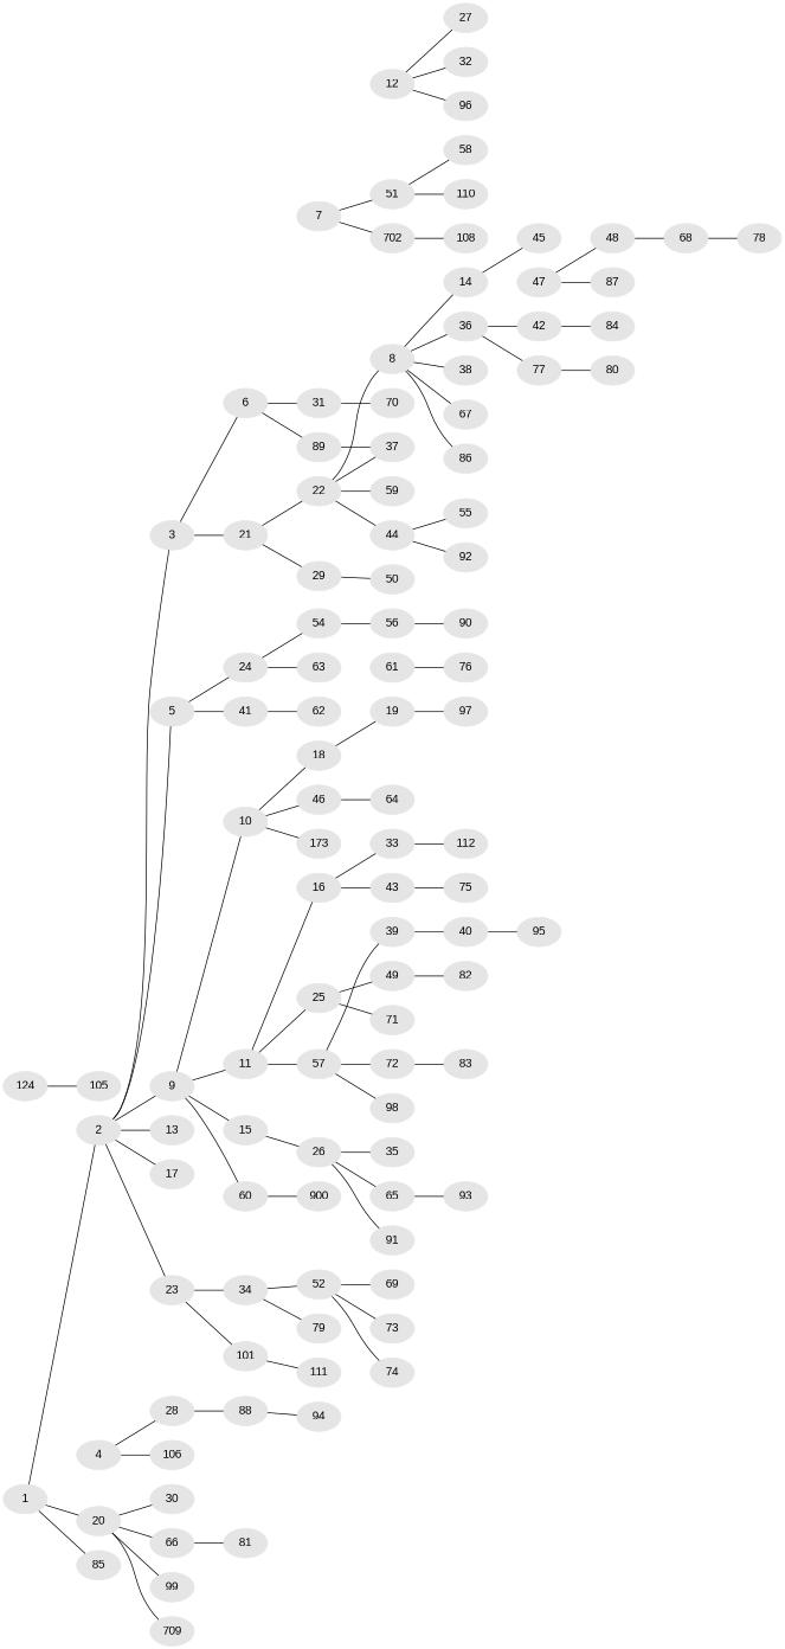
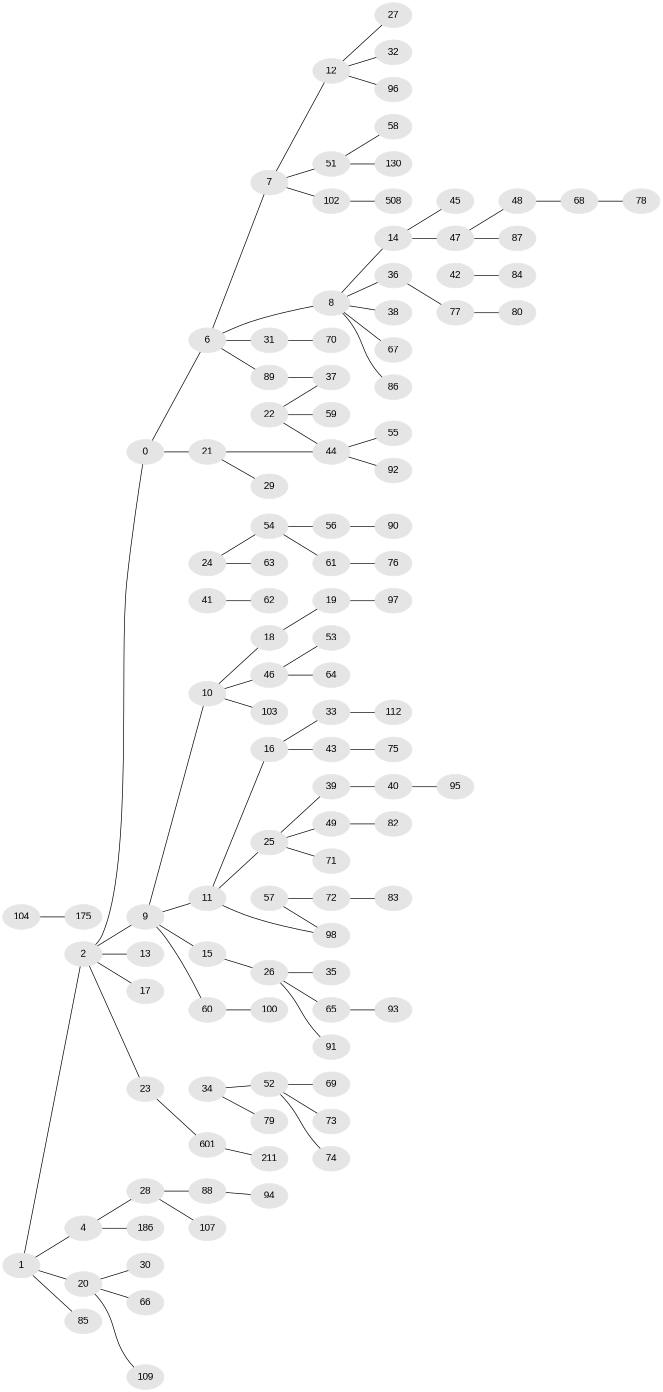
  graph {
    fontname="Liberation Sans"
    rankdir=LR
    node [color=gray90 fontname="Liberation Sans" style=filled]
    edge [fontname="Liberation Sans"]
    1
    2
    4
    20
    85
-   3
-   5
+   3 [label=0]
    9
    13
    17
    23
    28
-   106
+   106 [label=186]
    30
    66
-   99
-   109 [label=709]
+   109
    6
    21
    24
    41
    10
    11
    15
    60
    34
-   101
+   101 [label=601]
    7
    8
    31
    89
    22
    29
    88
+   107
    54
    63
    62
    12
    51
-   102 [label=702]
+   102
    14
    36
    38
    67
    86
    70
    37
    27
    32
    96
    58
-   110
-   108
+   110 [label=130]
+   108 [label=508]
    45
    47
    42
    77
    18
    46
-   103 [label=173]
+   103
    16
    25
    57
    26
-   100 [label=900]
+   100
    19
+   53
    64
    33
    43
    39
    49
    71
    72
    98
    48
    87
    35
    65
    91
    112
    75
    97
-   81
    44
    59
-   50
    55
    92
    52
    79
-   111
+   111 [label=211]
    56
    61
    40
    82
    93
    94
    69
    73
    74
    84
    80
    95
    68
    78
    90
    76
    83
-   104 [label=124]
-   105
+   104
+   105 [label=175]
    1 -- 2
+   1 -- 4
    1 -- 20
    1 -- 85
    2 -- 3
-   2 -- 5
    2 -- 9
    2 -- 13
    2 -- 17
    2 -- 23
    4 -- 28
    4 -- 106
    20 -- 30
    20 -- 66
-   20 -- 99
    20 -- 109
    3 -- 6
    3 -- 21
-   5 -- 24
-   5 -- 41
    9 -- 10
    9 -- 11
    9 -- 15
    9 -- 60
-   23 -- 34
    23 -- 101
    28 -- 88
-   66 -- 81
-   22 -- 8
+   28 -- 107
+   6 -- 7
+   6 -- 8
    6 -- 31
    6 -- 89
-   21 -- 22
+   21 -- 44
    21 -- 29
    24 -- 54
    24 -- 63
    41 -- 62
    10 -- 18
    10 -- 46
    10 -- 103
    11 -- 16
    11 -- 25
-   11 -- 57
+   11 -- 98
    15 -- 26
    60 -- 100
    34 -- 52
    34 -- 79
    101 -- 111
+   7 -- 12
    7 -- 51
    7 -- 102
    8 -- 14
    8 -- 36
    8 -- 38
    8 -- 67
    8 -- 86
    31 -- 70
    89 -- 37
    22 -- 37
    22 -- 44
    22 -- 59
-   29 -- 50
    88 -- 94
    54 -- 56
+   54 -- 61
    12 -- 27
    12 -- 32
    12 -- 96
    51 -- 58
    51 -- 110
    102 -- 108
    14 -- 45
-   36 -- 42
+   14 -- 47
    36 -- 77
    47 -- 48
    47 -- 87
    42 -- 84
    77 -- 80
    18 -- 19
+   46 -- 53
    46 -- 64
    16 -- 33
    16 -- 43
-   57 -- 39
+   25 -- 39
    25 -- 49
    25 -- 71
    57 -- 72
    57 -- 98
    26 -- 35
    26 -- 65
    26 -- 91
    19 -- 97
    33 -- 112
    43 -- 75
    39 -- 40
    49 -- 82
    72 -- 83
    48 -- 68
    65 -- 93
    44 -- 55
    44 -- 92
    52 -- 69
    52 -- 73
    52 -- 74
    56 -- 90
    61 -- 76
    40 -- 95
    68 -- 78
    104 -- 105
  }
